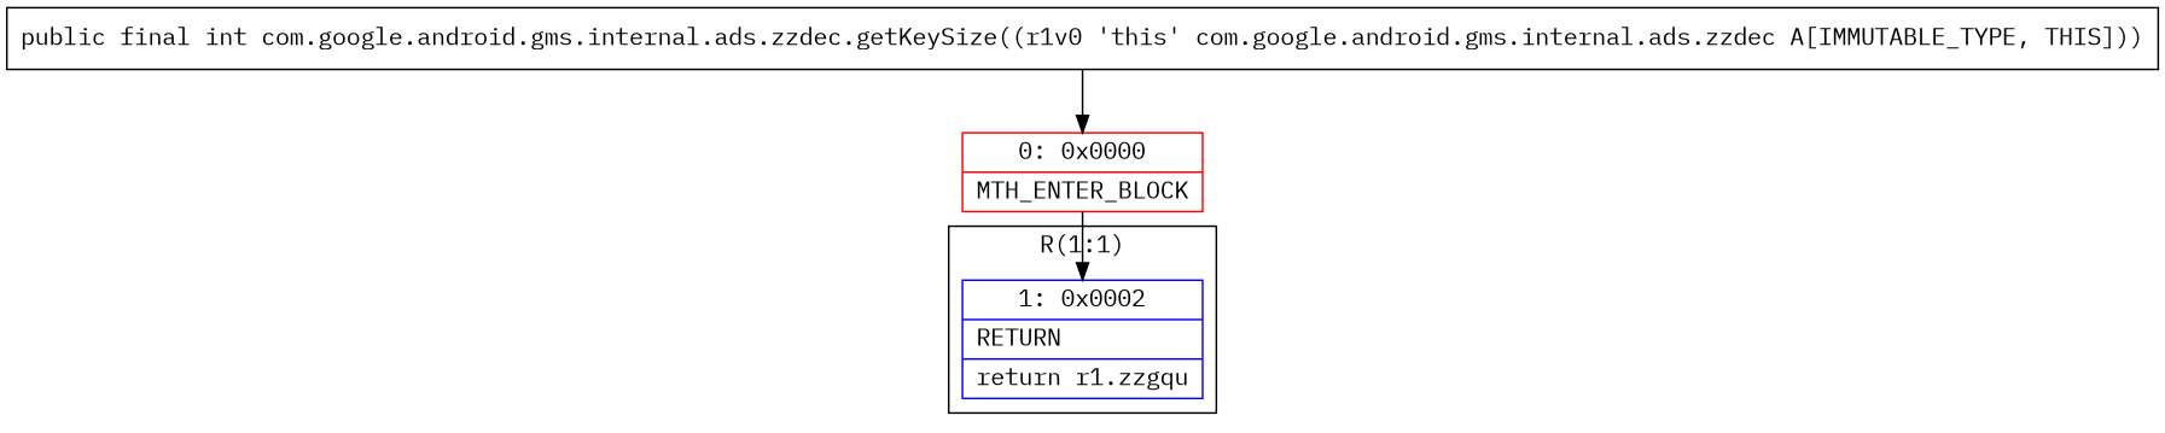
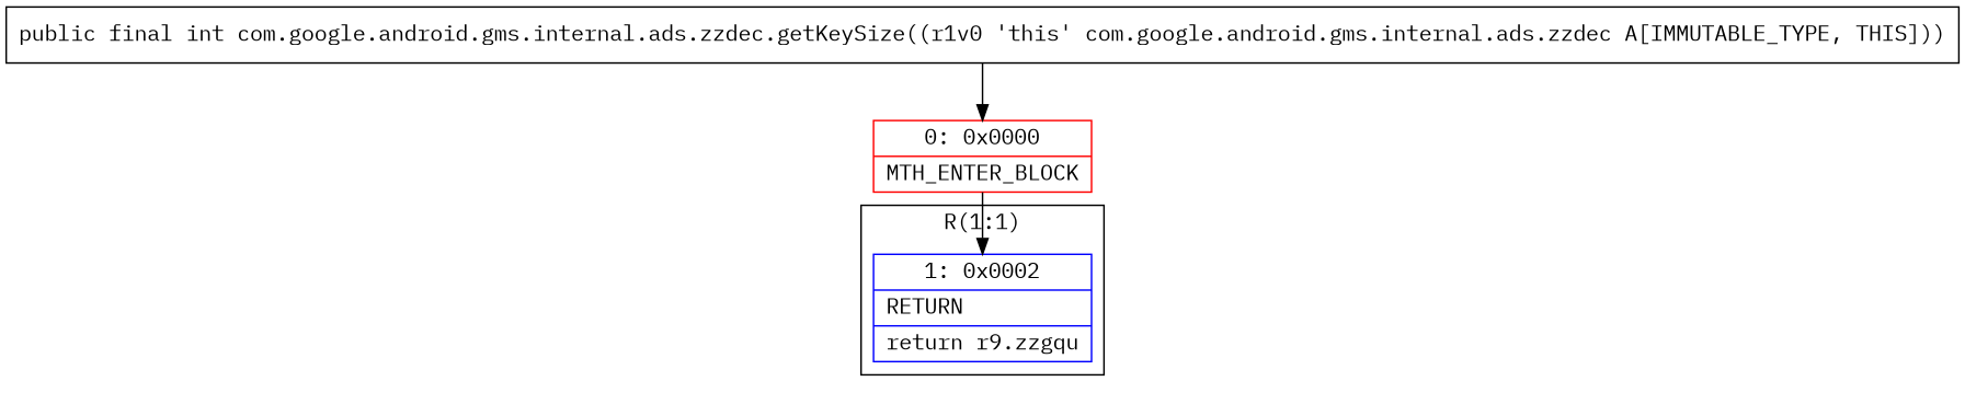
  digraph {
    fontname="IBM Plex Mono"
    node [shape=record fontname="IBM Plex Mono"]
    edge [fontname="IBM Plex Mono"]
-   n1 [color=blue label="{1\:\ 0x0002|RETURN\l|return r1.zzgqu\l}"]
+   n1 [color=blue label="{1\:\ 0x0002|RETURN\l|return r9.zzgqu\l}"]
    n2 [color=red label="{0\:\ 0x0000|MTH_ENTER_BLOCK\l}"]
    n3 [label="{public final int com.google.android.gms.internal.ads.zzdec.getKeySize((r1v0 'this' com.google.android.gms.internal.ads.zzdec A[IMMUTABLE_TYPE, THIS])) }"]
    subgraph cluster_1 {
      label="R(1:1)"
      n1
    }
    n2 -> n1
    n3 -> n2
  }
